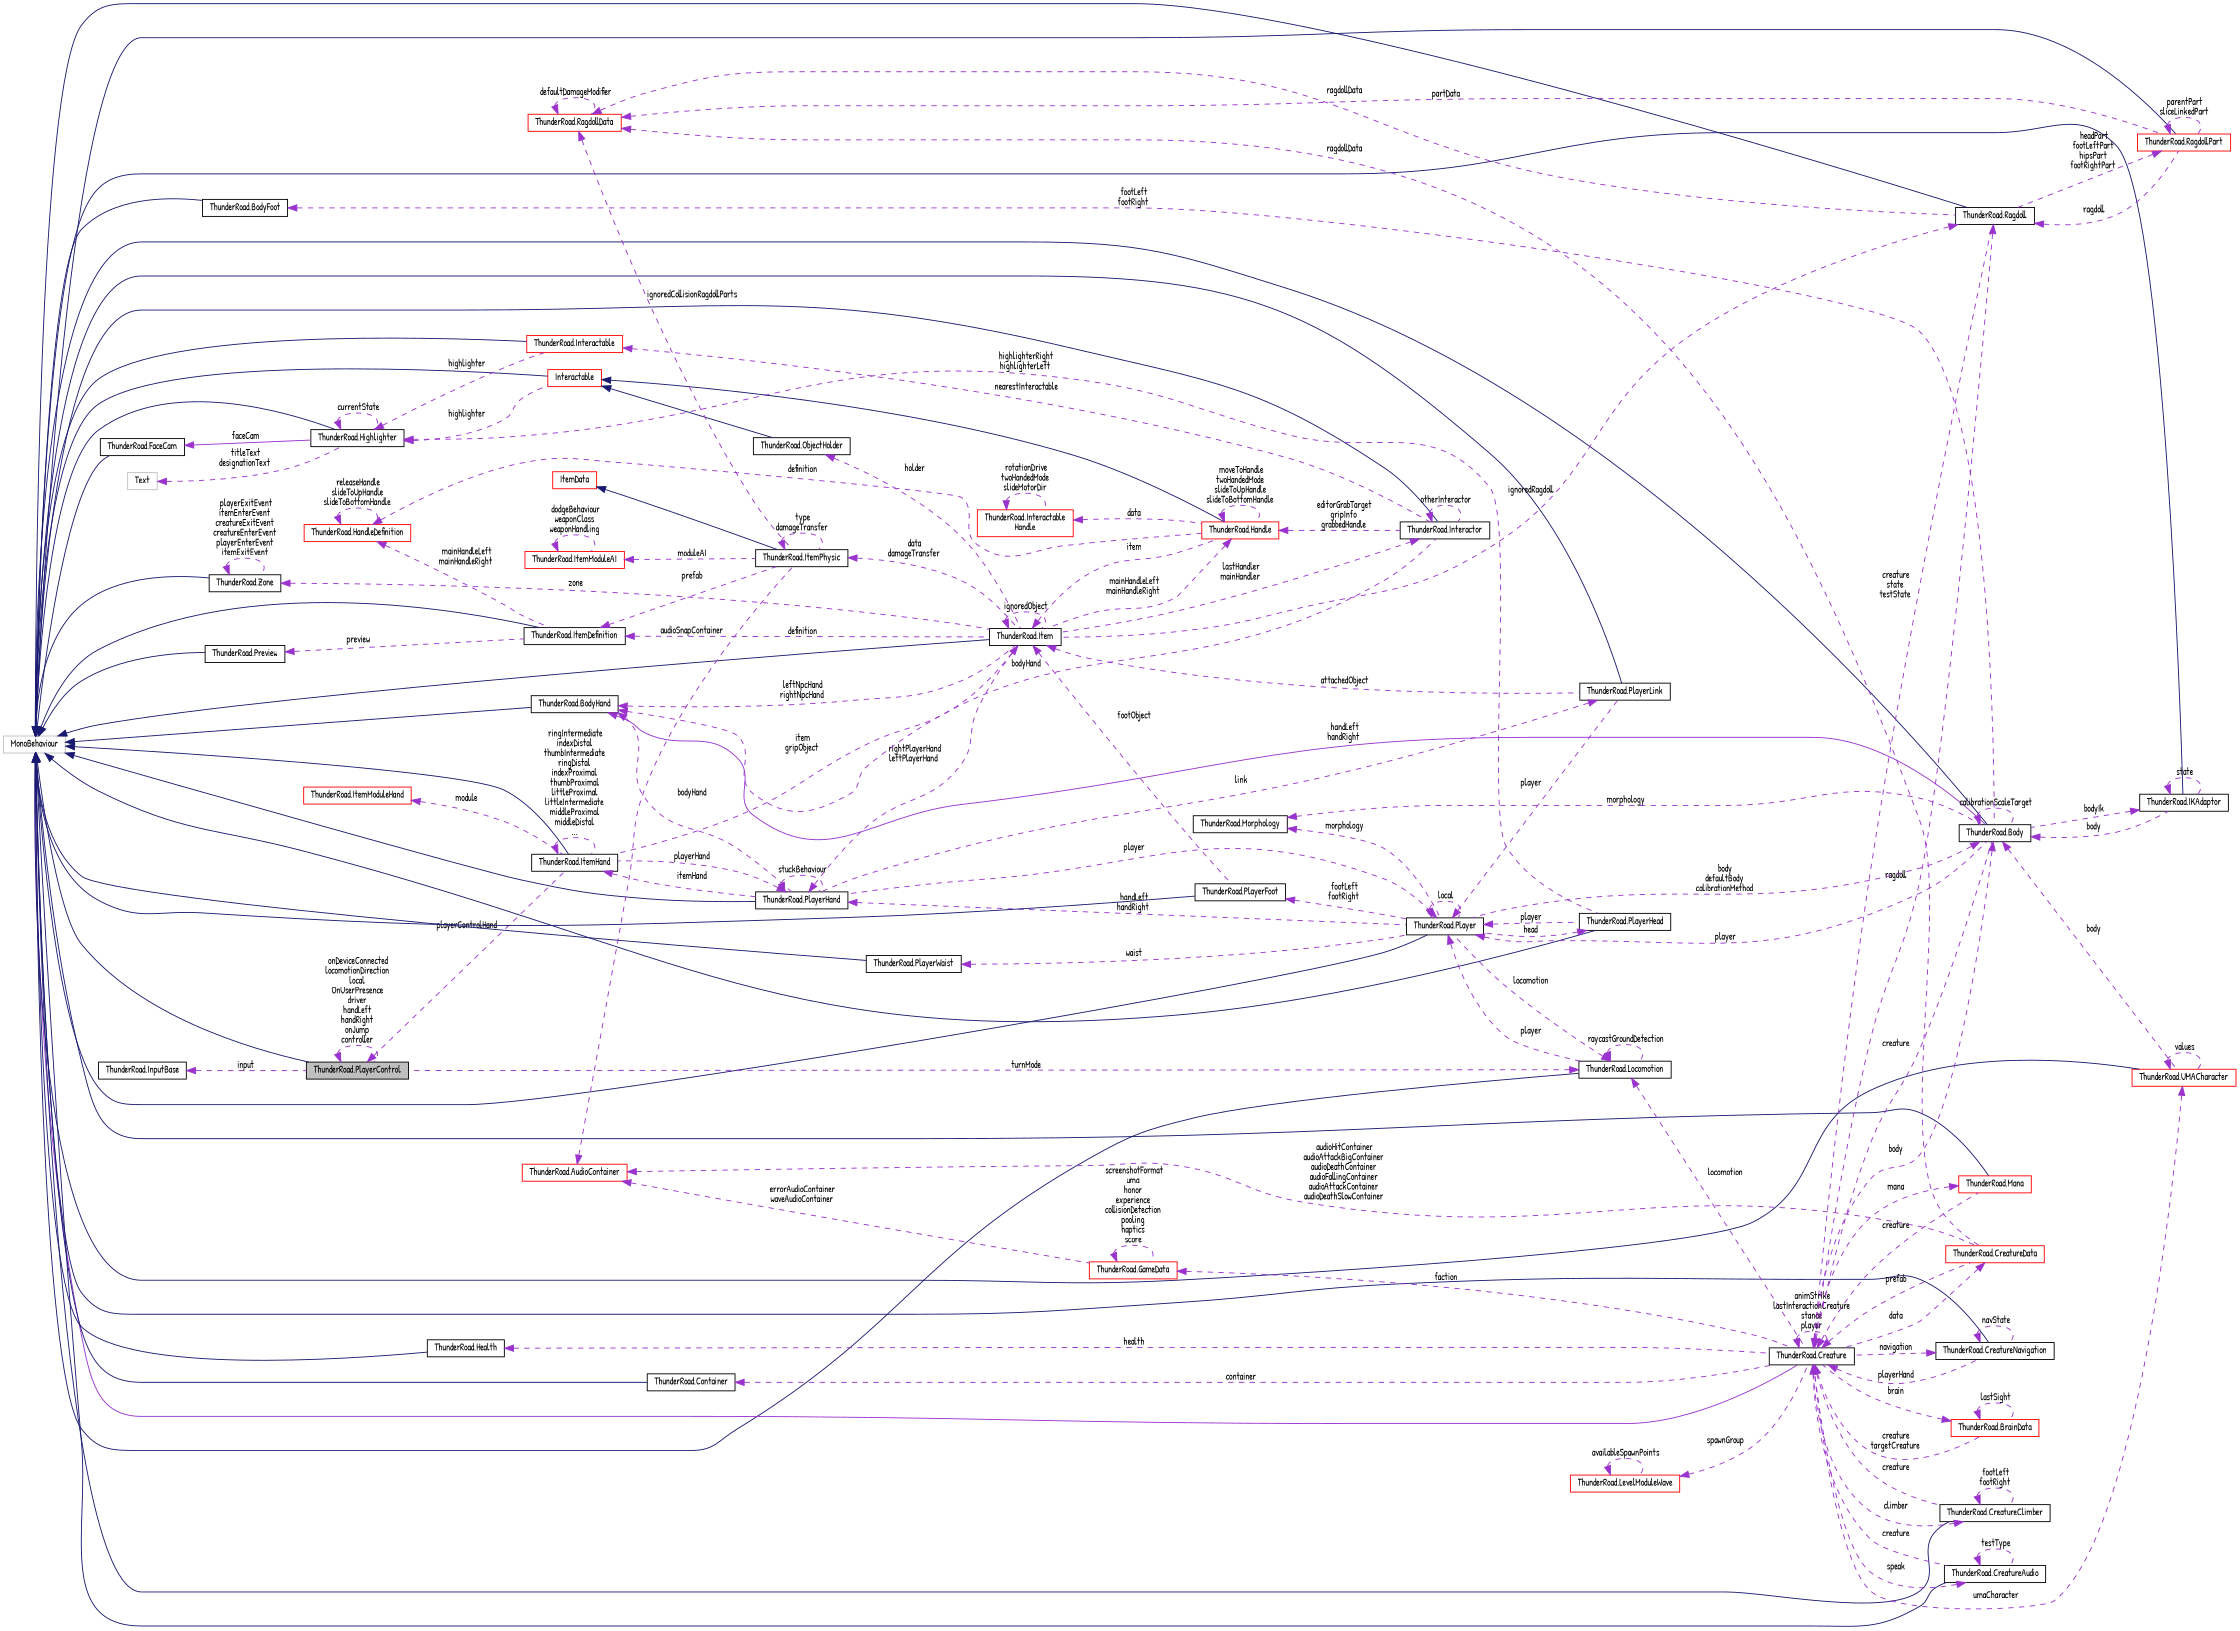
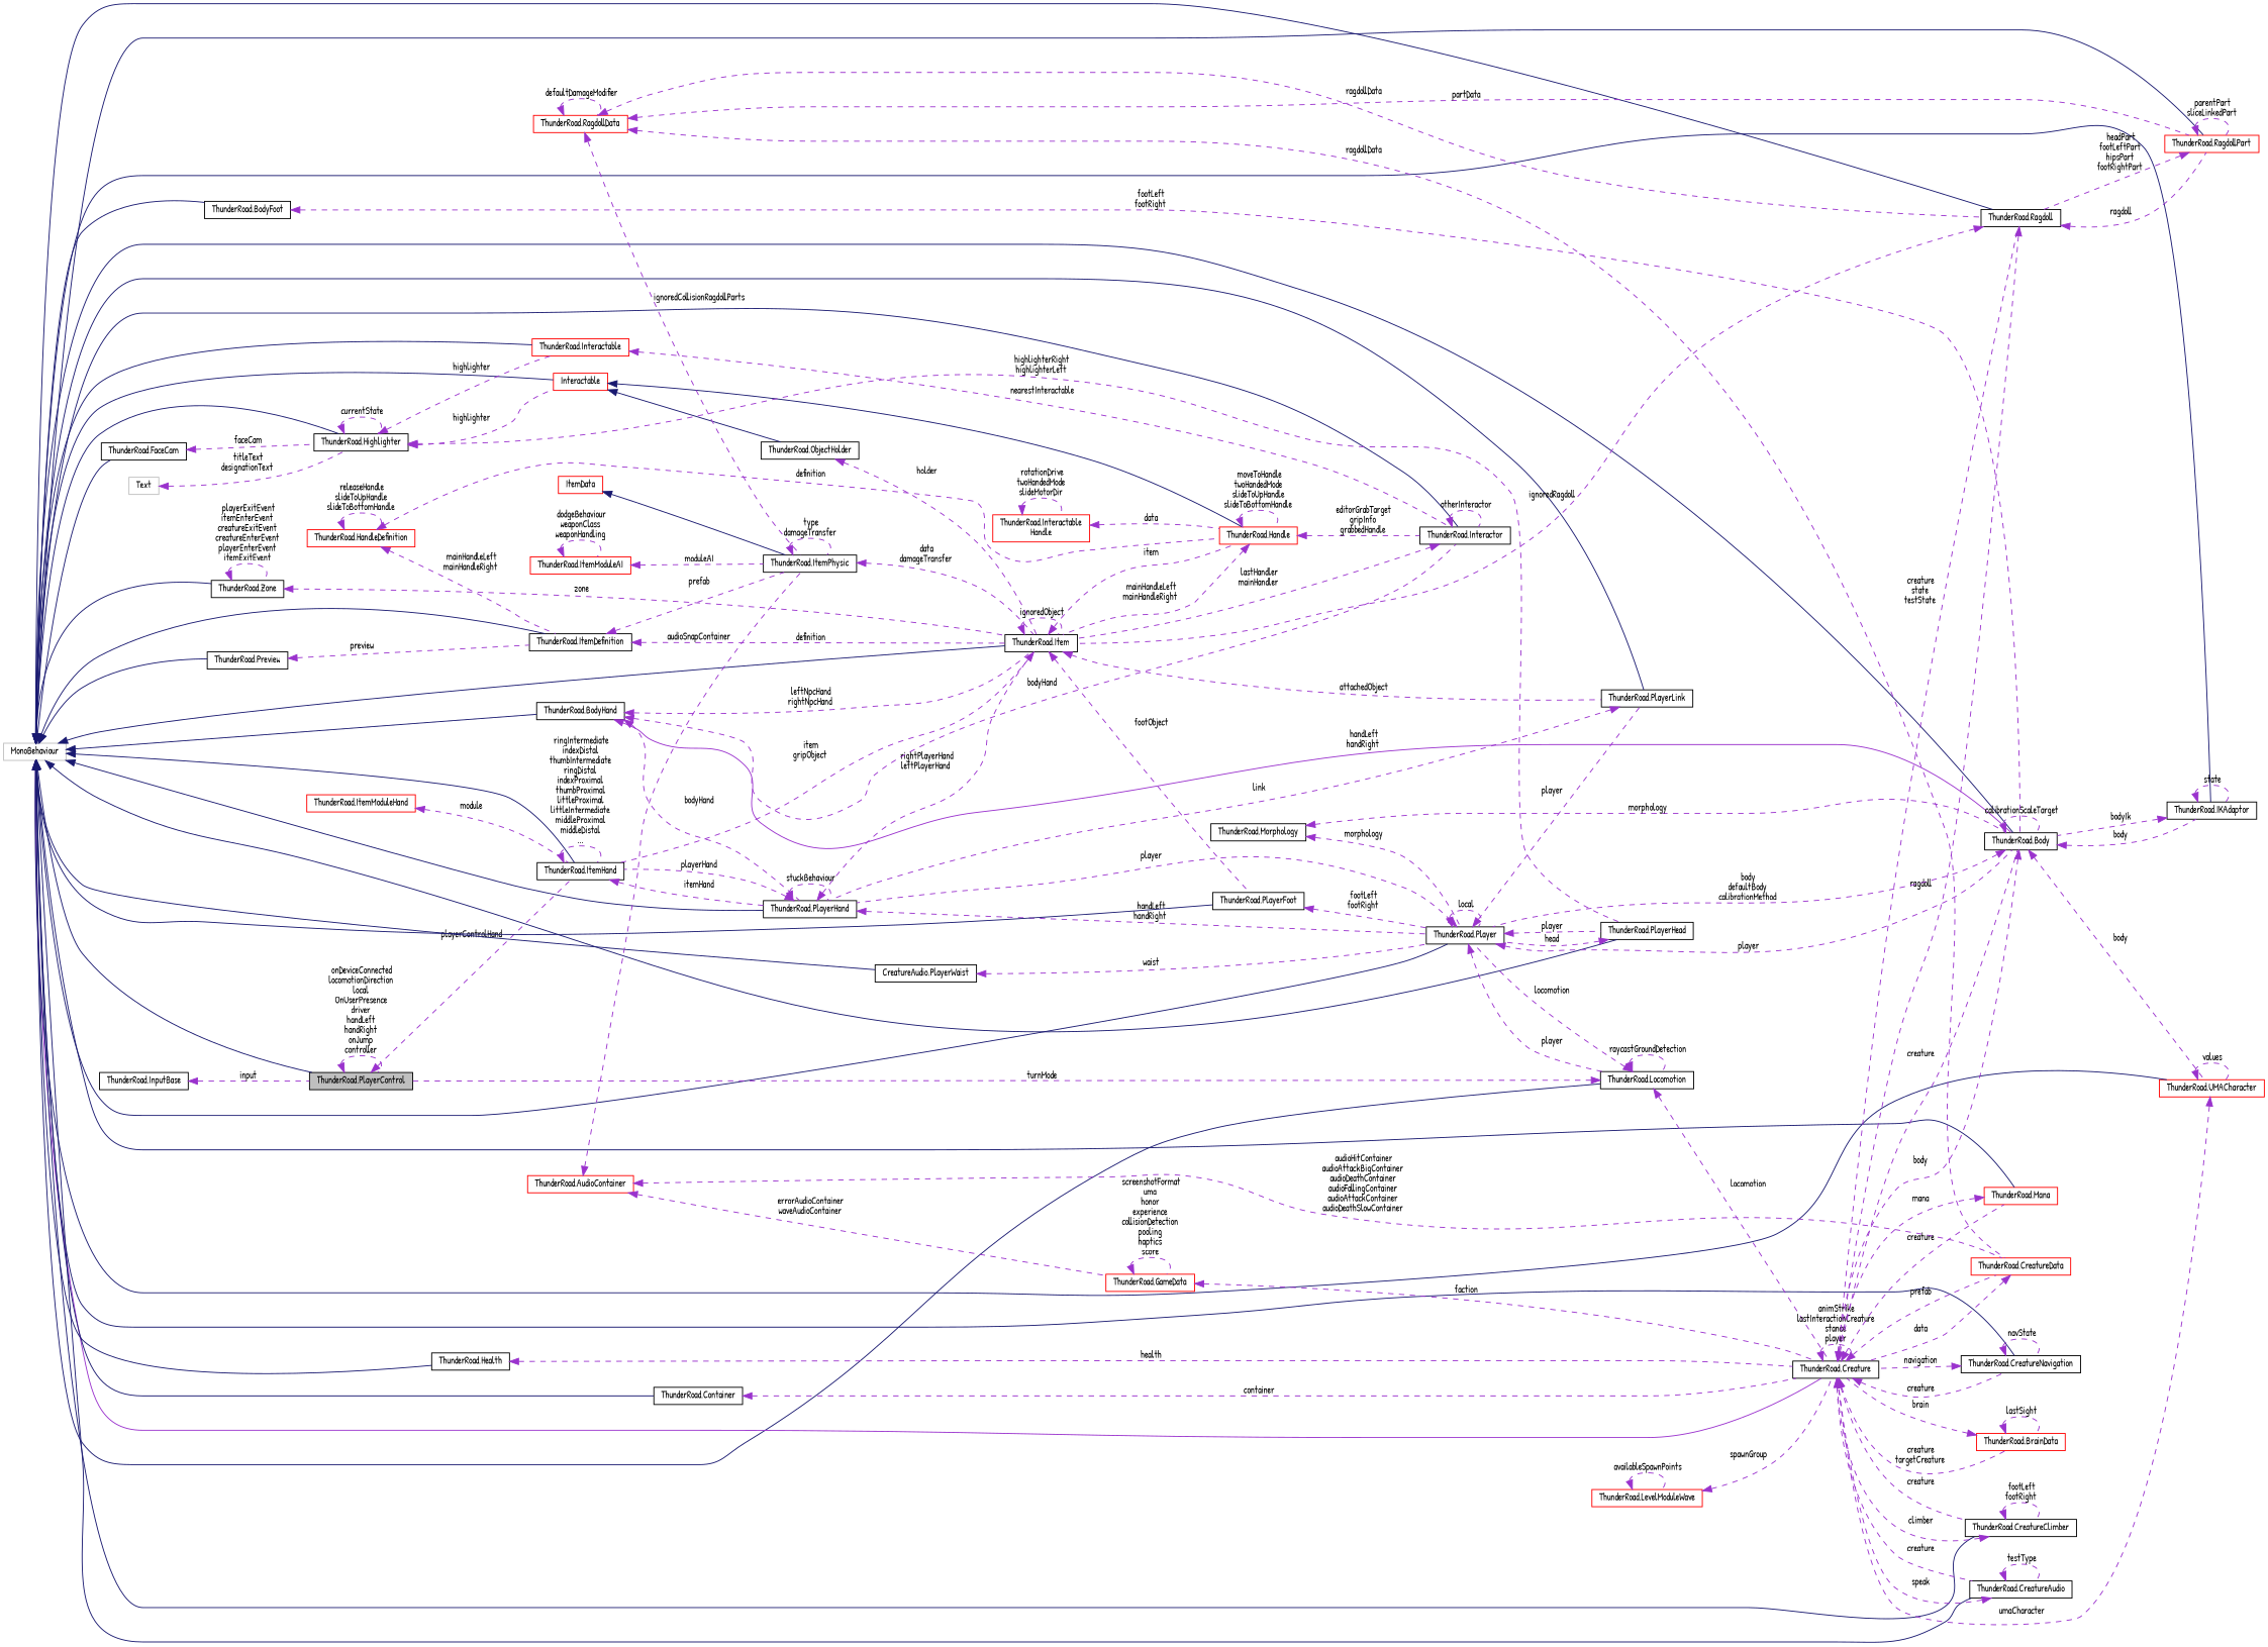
  digraph {
    fontname="Patrick Hand"
    rankdir=LR
    node [color=black fillcolor=white fontname="Patrick Hand" fontsize=10 shape=record style=filled]
    edge [color=darkorchid3 dir=back fontname="Patrick Hand" fontsize=10 labelfontname=Helvetica labelfontsize=10 style=dashed]
    n1 [fillcolor=grey75 fontcolor=black height=0.2 label="ThunderRoad.PlayerControl" width=0.4]
    n2 [height=0.2 label="ThunderRoad.ItemHand" width=0.4]
    n3 [height=0.2 label="ThunderRoad.PlayerHand" width=0.4]
    n4 [color=grey75 height=0.2 label=MonoBehaviour width=0.4]
    n5 [height=0.2 label="ThunderRoad.Locomotion" width=0.4]
    n6 [height=0.2 label="ThunderRoad.Player" width=0.4]
    n7 [height=0.2 label="ThunderRoad.PlayerFoot" width=0.4]
    n8 [height=0.2 label="ThunderRoad.Item" width=0.4]
    n9 [height=0.2 label="ThunderRoad.Interactor" width=0.4]
    n10 [color=red height=0.2 label=Interactable width=0.4]
    n11 [height=0.2 label="ThunderRoad.Highlighter" width=0.4]
    n12 [height=0.2 label="ThunderRoad.FaceCam" width=0.4]
    n13 [color=red height=0.2 label="ThunderRoad.Interactable" width=0.4]
    n14 [height=0.2 label="ThunderRoad.BodyHand" width=0.4]
    n15 [height=0.2 label="ThunderRoad.ItemDefinition" width=0.4]
    n16 [height=0.2 label="ThunderRoad.Preview" width=0.4]
    n17 [height=0.2 label="ThunderRoad.Ragdoll" width=0.4]
    n18 [color=red height=0.2 label="ThunderRoad.RagdollPart" width=0.4]
    n19 [height=0.2 label="ThunderRoad.Creature" width=0.4]
    n20 [height=0.2 label="ThunderRoad.CreatureClimber" width=0.4]
    n21 [height=0.2 label="ThunderRoad.Health" width=0.4]
    n22 [height=0.2 label="ThunderRoad.Body" width=0.4]
    n23 [height=0.2 label="ThunderRoad.IKAdaptor" width=0.4]
    n24 [height=0.2 label="ThunderRoad.BodyFoot" width=0.4]
    n25 [height=0.2 label="ThunderRoad.CreatureAudio" width=0.4]
    n26 [color=red height=0.2 label="ThunderRoad.Mana" width=0.4]
    n27 [color=red height=0.2 label="ThunderRoad.UMACharacter" width=0.4]
    n28 [height=0.2 label="ThunderRoad.Container" width=0.4]
    n29 [height=0.2 label="ThunderRoad.CreatureNavigation" width=0.4]
    n30 [height=0.2 label="ThunderRoad.Zone" width=0.4]
    n31 [height=0.2 label="ThunderRoad.PlayerLink" width=0.4]
    n32 [height=0.2 label="ThunderRoad.PlayerHead" width=0.4]
-   n33 [height=0.2 label="ThunderRoad.PlayerWaist" width=0.4]
+   n33 [height=0.2 label="CreatureAudio.PlayerWaist" width=0.4]
    n34 [color=red height=0.2 label="ThunderRoad.Handle" width=0.4]
    n35 [height=0.2 label="ThunderRoad.ObjectHolder" width=0.4]
    n36 [height=0.2 label="ThunderRoad.ItemPhysic" width=0.4]
    n37 [color=red height=0.2 label="ThunderRoad.CreatureData" width=0.4]
    n38 [color=red height=0.2 label="ThunderRoad.BrainData" width=0.4]
    n39 [height=0.2 label="ThunderRoad.InputBase" width=0.4]
    n40 [color=grey75 height=0.2 label=Text width=0.4]
    n41 [color=red height=0.2 label="ThunderRoad.HandleDefinition" width=0.4]
    n42 [color=red height=0.2 label="ThunderRoad.Interactable\lHandle" width=0.4]
    n43 [color=red height=0.2 label="ThunderRoad.RagdollData" width=0.4]
    n44 [color=red height=0.2 label="ThunderRoad.GameData" width=0.4]
    n45 [color=red height=0.2 label="ThunderRoad.AudioContainer" width=0.4]
    n46 [color=red height=0.2 label="ThunderRoad.LevelModuleWave" width=0.4]
    n47 [height=0.2 label="ThunderRoad.Morphology" width=0.4]
    n48 [color=red height=0.2 label=ItemData width=0.4]
    n49 [color=red height=0.2 label="ThunderRoad.ItemModuleAI" width=0.4]
    n50 [color=red height=0.2 label="ThunderRoad.ItemModuleHand" width=0.4]
    n1 -> n1 [label=" onDeviceConnected\nlocomotionDirection\nlocal\nOnUserPresence\ndriver\nhandLeft\nhandRight\nonJump\ncontroller"]
    n1 -> n2 [label=" playerControlHand"]
    n2 -> n2 [label=" ringIntermediate\nindexDistal\nthumbIntermediate\nringDistal\nindexProximal\nthumbProximal\nlittleProximal\nlittleIntermediate\nmiddleProximal\nmiddleDistal\n..."]
    n2 -> n3 [label=" itemHand"]
    n3 -> n2 [label=" playerHand"]
    n3 -> n3 [label=" stuckBehaviour"]
    n3 -> n6 [label=" handLeft\nhandRight"]
    n3 -> n8 [label=" rightPlayerHand\nleftPlayerHand"]
    n4 -> n1 [color=midnightblue style=solid]
    n4 -> n2 [color=midnightblue style=solid]
    n4 -> n3 [color=midnightblue style=solid]
    n4 -> n5 [color=midnightblue style=solid]
    n4 -> n6 [color=midnightblue style=solid]
    n4 -> n7 [color=midnightblue style=solid]
    n4 -> n8 [color=midnightblue style=solid]
    n4 -> n9 [color=midnightblue style=solid]
    n4 -> n10 [color=midnightblue style=solid]
    n4 -> n11 [color=midnightblue style=solid]
    n4 -> n12 [color=midnightblue style=solid]
    n4 -> n13 [color=midnightblue style=solid]
    n4 -> n14 [color=midnightblue style=solid]
    n4 -> n15 [color=midnightblue style=solid]
    n4 -> n16 [color=midnightblue style=solid]
    n4 -> n17 [color=midnightblue style=solid]
    n4 -> n18 [color=midnightblue style=solid]
    n4 -> n19 [style=solid]
    n4 -> n20 [color=midnightblue style=solid]
    n4 -> n21 [color=midnightblue style=solid]
    n4 -> n22 [color=midnightblue style=solid]
    n4 -> n23 [color=midnightblue style=solid]
    n4 -> n24 [color=midnightblue style=solid]
    n4 -> n25 [color=midnightblue style=solid]
    n4 -> n26 [color=midnightblue style=solid]
    n4 -> n27 [color=midnightblue style=solid]
    n4 -> n28 [color=midnightblue style=solid]
    n4 -> n29 [color=midnightblue style=solid]
    n4 -> n30 [color=midnightblue style=solid]
    n4 -> n31 [color=midnightblue style=solid]
    n4 -> n32 [color=midnightblue style=solid]
    n4 -> n33 [color=midnightblue style=solid]
    n5 -> n1 [label=" turnMode"]
    n5 -> n5 [label=" raycastGroundDetection"]
    n5 -> n6 [label=" locomotion"]
    n5 -> n19 [label=" locomotion"]
    n6 -> n3 [label=" player"]
    n6 -> n5 [label=" player"]
    n6 -> n6 [label=" local"]
    n6 -> n22 [label=" player"]
    n6 -> n31 [label=" player"]
    n6 -> n32 [label=" player"]
    n7 -> n6 [label=" footLeft\nfootRight"]
    n8 -> n2 [label=" item\ngripObject"]
    n8 -> n7 [label=" footObject"]
    n8 -> n8 [label=" ignoredObject"]
    n8 -> n31 [label=" attachedObject"]
    n8 -> n34 [label=" item"]
    n9 -> n8 [label=" lastHandler\nmainHandler"]
    n9 -> n9 [label=" otherInteractor"]
    n10 -> n34 [color=midnightblue style=solid]
    n10 -> n35 [color=midnightblue style=solid]
    n11 -> n10 [label=" highlighter"]
    n11 -> n11 [label=" currentState"]
    n11 -> n13 [label=" highlighter"]
    n11 -> n32 [label=" highlighterRight\nhighlighterLeft"]
-   n12 -> n11 [label=" faceCam" style=solid]
+   n12 -> n11 [label=" faceCam"]
    n13 -> n9 [label=" nearestInteractable"]
    n14 -> n3 [label=" bodyHand"]
    n14 -> n8 [label=" leftNpcHand\nrightNpcHand"]
    n14 -> n9 [label=" bodyHand"]
    n14 -> n22 [label=" handLeft\nhandRight" style=solid]
    n15 -> n8 [label=" definition"]
    n15 -> n36 [label=" prefab"]
    n16 -> n15 [label=" preview"]
    n17 -> n8 [label=" ignoredRagdoll"]
    n17 -> n18 [label=" ragdoll"]
    n17 -> n19 [label=" ragdoll"]
    n18 -> n17 [label=" headPart\nfootLeftPart\nhipsPart\nfootRightPart"]
    n18 -> n18 [label=" parentPart\nsliceLinkedPart"]
    n19 -> n17 [label=" creature\nstate\ntestState"]
    n19 -> n19 [label=" animStrike\nlastInteractionCreature\nstance\nplayer"]
    n19 -> n20 [label=" creature"]
    n19 -> n22 [label=" creature"]
    n19 -> n25 [label=" creature"]
    n19 -> n26 [label=" creature"]
-   n19 -> n29 [label=" playerHand"]
+   n19 -> n29 [label=" creature"]
    n19 -> n37 [label=" prefab"]
    n19 -> n38 [label=" creature\ntargetCreature"]
    n20 -> n19 [label=" climber"]
    n20 -> n20 [label=" footLeft\nfootRight"]
    n21 -> n19 [label=" health"]
    n22 -> n6 [label=" body\ndefaultBody\ncalibrationMethod"]
    n22 -> n19 [label=" body"]
    n22 -> n22 [label=" calibrationScaleTarget"]
    n22 -> n23 [label=" body"]
    n22 -> n27 [label=" body"]
    n23 -> n22 [label=" bodyIk"]
    n23 -> n23 [label=" state"]
    n24 -> n22 [label=" footLeft\nfootRight"]
    n25 -> n19 [label=" speak"]
    n25 -> n25 [label=" testType"]
    n26 -> n19 [label=" mana"]
    n27 -> n19 [label=" umaCharacter"]
    n27 -> n27 [label=" values"]
    n28 -> n19 [label=" container"]
    n29 -> n19 [label=" navigation"]
    n29 -> n29 [label=" navState"]
    n30 -> n8 [label=" zone"]
    n30 -> n30 [label=" playerExitEvent\nitemEnterEvent\ncreatureExitEvent\ncreatureEnterEvent\nplayerEnterEvent\nitemExitEvent"]
    n31 -> n3 [label=" link"]
    n32 -> n6 [label=" head"]
    n33 -> n6 [label=" waist"]
    n34 -> n8 [label=" mainHandleLeft\nmainHandleRight"]
    n34 -> n9 [label=" editorGrabTarget\ngripInfo\ngrabbedHandle"]
    n34 -> n34 [label=" moveToHandle\ntwoHandedMode\nslideToUpHandle\nslideToBottomHandle"]
    n35 -> n8 [label=" holder"]
    n36 -> n8 [label=" data\ndamageTransfer"]
    n36 -> n36 [label=" type\ndamageTransfer"]
    n37 -> n19 [label=" data"]
    n38 -> n19 [label=" brain"]
    n38 -> n38 [label=" lastSight"]
    n39 -> n1 [label=" input"]
    n40 -> n11 [label=" titleText\ndesignationText"]
    n41 -> n15 [label=" mainHandleLeft\nmainHandleRight"]
    n41 -> n34 [label=" definition"]
    n41 -> n41 [label=" releaseHandle\nslideToUpHandle\nslideToBottomHandle"]
    n42 -> n34 [label=" data"]
    n42 -> n42 [label=" rotationDrive\ntwoHandedMode\nslideMotorDir"]
    n43 -> n17 [label=" ragdollData"]
    n43 -> n18 [label=" partData"]
    n43 -> n36 [label=" ignoredCollisionRagdollParts"]
    n43 -> n37 [label=" ragdollData"]
    n43 -> n43 [label=" defaultDamageModifier"]
    n44 -> n19 [label=" faction"]
    n44 -> n44 [label=" screenshotFormat\numa\nhonor\nexperience\ncollisionDetection\npooling\nhaptics\nscore"]
    n45 -> n36 [label=" audioSnapContainer"]
    n45 -> n37 [label=" audioHitContainer\naudioAttackBigContainer\naudioDeathContainer\naudioFallingContainer\naudioAttackContainer\naudioDeathSlowContainer"]
    n45 -> n44 [label=" errorAudioContainer\nwaveAudioContainer"]
    n46 -> n19 [label=" spawnGroup"]
    n46 -> n46 [label=" availableSpawnPoints"]
    n47 -> n6 [label=" morphology"]
    n47 -> n22 [label=" morphology"]
    n48 -> n36 [color=midnightblue style=solid]
    n49 -> n36 [label=" moduleAI"]
    n49 -> n49 [label=" dodgeBehaviour\nweaponClass\nweaponHandling"]
    n50 -> n2 [label=" module"]
  }
